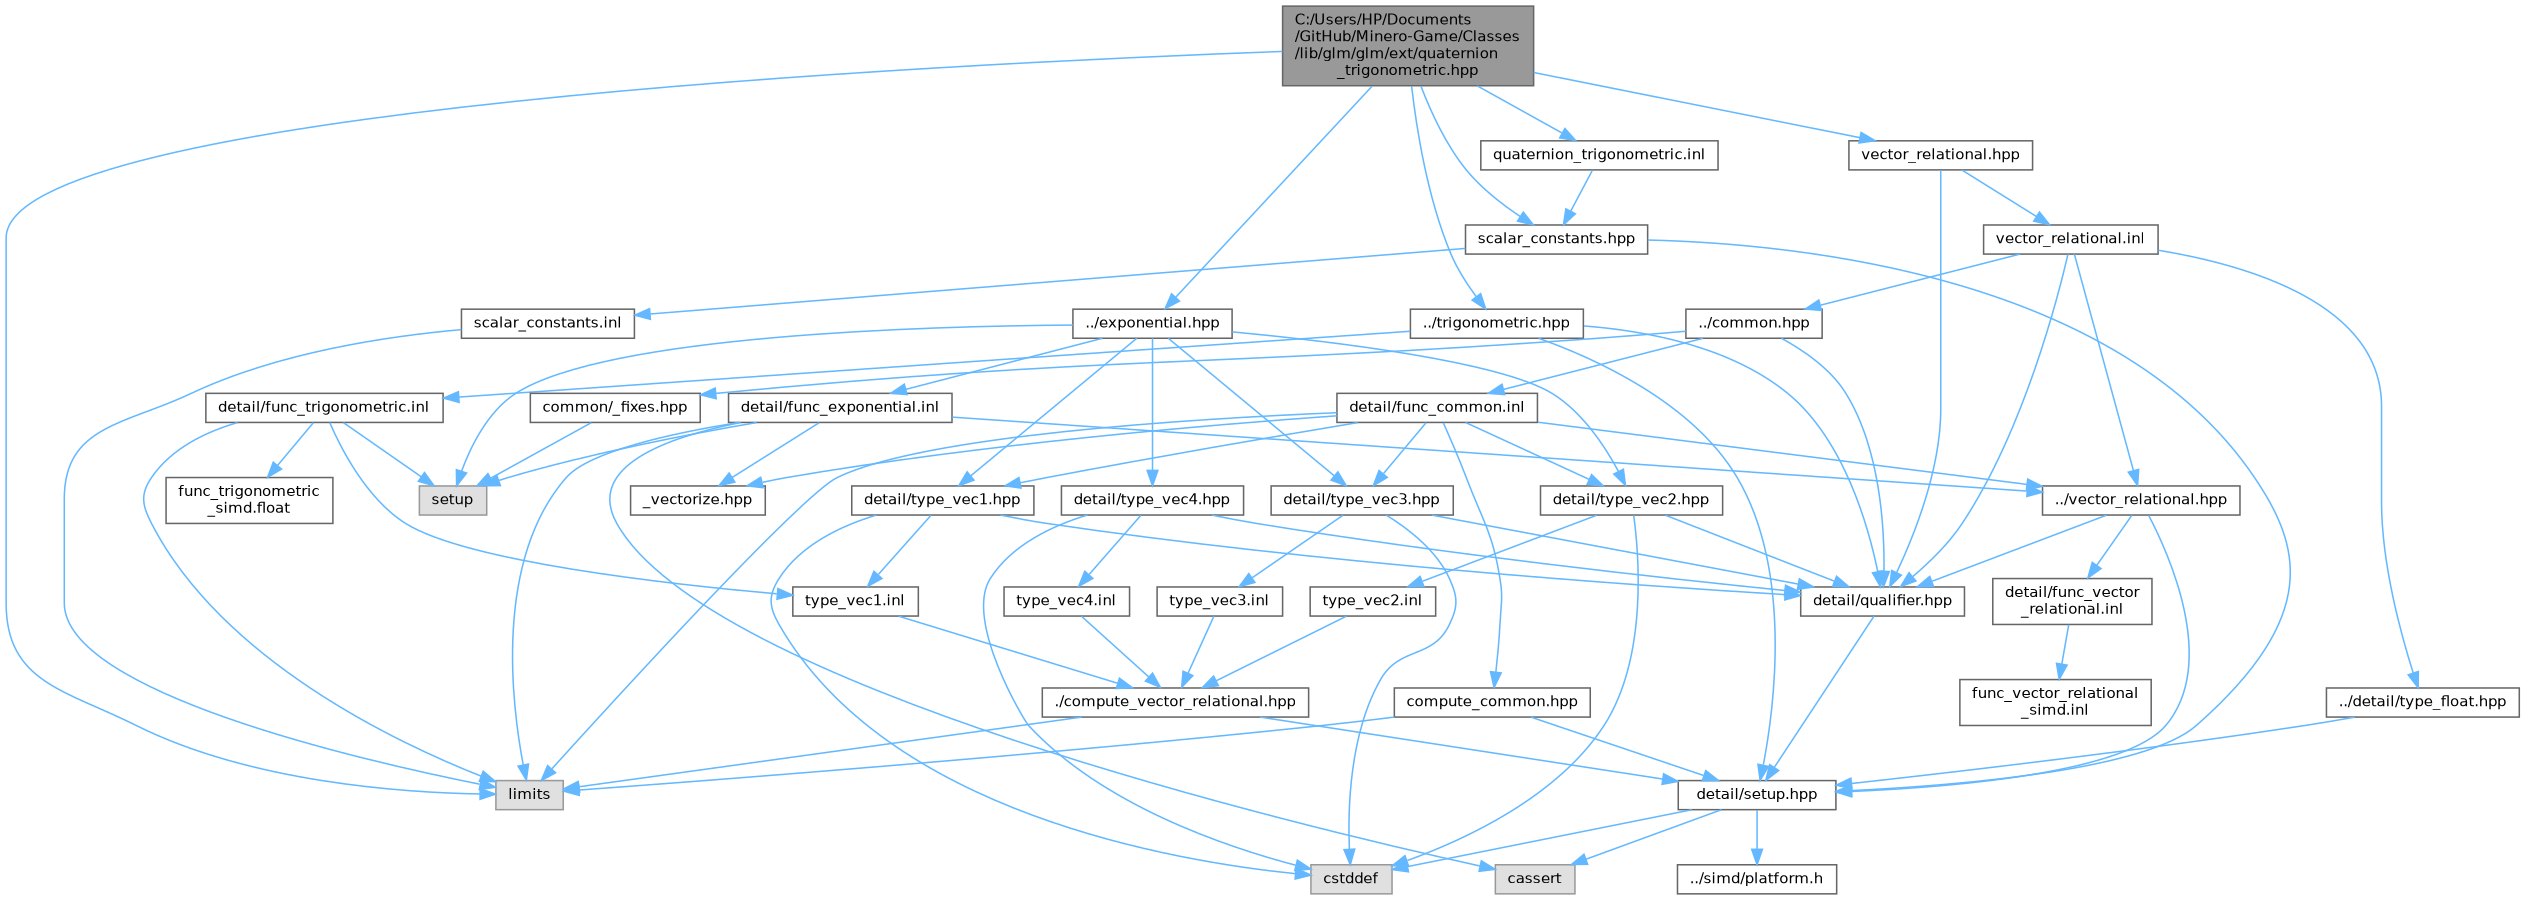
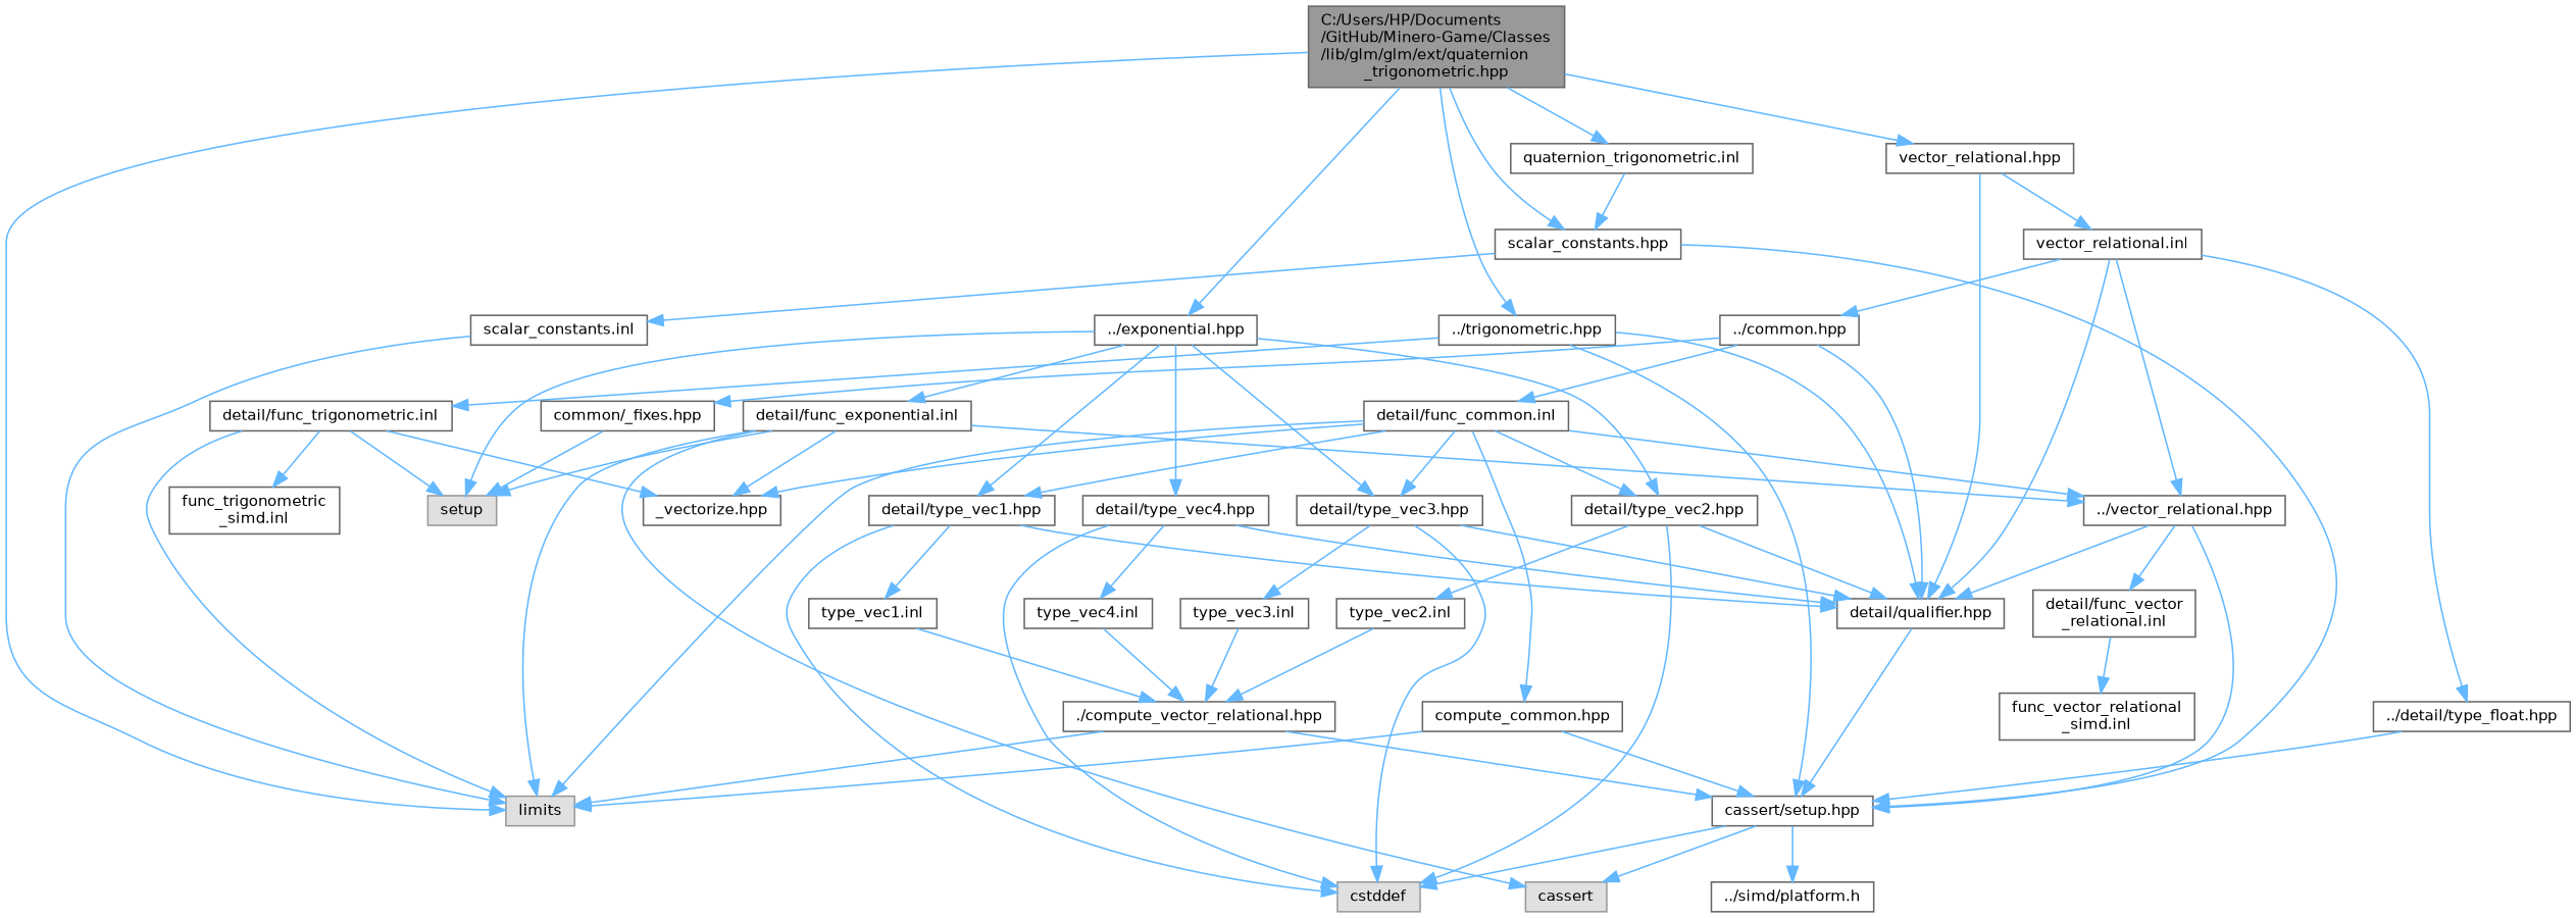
  digraph {
    fontname="DejaVu Sans"
    node [color=grey40 fillcolor=white fontname="DejaVu Sans" fontsize=10 shape=box style=filled]
    edge [color=steelblue1 fontname="DejaVu Sans" fontsize=10 labelfontname=Helvetica labelfontsize=10 style=solid]
    n1 [color=gray40 fillcolor=grey60 fontcolor=black height=0.2 label="C:/Users/HP/Documents\l/GitHub/Minero-Game/Classes\l/lib/glm/glm/ext/quaternion\l_trigonometric.hpp" width=0.4]
    n2 [height=0.2 label="../trigonometric.hpp" width=0.4]
    n3 [color=grey60 fillcolor="#E0E0E0" height=0.2 label=limits width=0.4]
    n4 [height=0.2 label="../exponential.hpp" width=0.4]
    n5 [height=0.2 label="scalar_constants.hpp" width=0.4]
    n6 [height=0.2 label="vector_relational.hpp" width=0.4]
    n7 [height=0.2 label="quaternion_trigonometric.inl" width=0.4]
-   n8 [height=0.2 label="detail/setup.hpp" width=0.4]
+   n8 [height=0.2 label="cassert/setup.hpp" width=0.4]
    n9 [height=0.2 label="detail/qualifier.hpp" width=0.4]
    n10 [height=0.2 label="detail/func_trigonometric.inl" width=0.4]
    n11 [color=grey60 fillcolor="#E0E0E0" height=0.2 label=setup width=0.4]
    n12 [height=0.2 label="detail/type_vec1.hpp" width=0.4]
    n13 [height=0.2 label="detail/type_vec2.hpp" width=0.4]
    n14 [height=0.2 label="detail/type_vec3.hpp" width=0.4]
    n15 [height=0.2 label="detail/type_vec4.hpp" width=0.4]
    n16 [height=0.2 label="detail/func_exponential.inl" width=0.4]
    n17 [height=0.2 label="scalar_constants.inl" width=0.4]
    n18 [height=0.2 label="vector_relational.inl" width=0.4]
    n19 [color=grey60 fillcolor="#E0E0E0" height=0.2 label=cassert width=0.4]
    n20 [color=grey60 fillcolor="#E0E0E0" height=0.2 label=cstddef width=0.4]
    n21 [height=0.2 label="../simd/platform.h" width=0.4]
    n22 [height=0.2 label="_vectorize.hpp" width=0.4]
-   n23 [height=0.2 label="func_trigonometric\l_simd.float" width=0.4]
+   n23 [height=0.2 label="func_trigonometric\l_simd.inl" width=0.4]
    n24 [height=0.2 label="type_vec1.inl" width=0.4]
    n25 [height=0.2 label="type_vec2.inl" width=0.4]
    n26 [height=0.2 label="type_vec3.inl" width=0.4]
    n27 [height=0.2 label="type_vec4.inl" width=0.4]
    n28 [height=0.2 label="../vector_relational.hpp" width=0.4]
    n29 [height=0.2 label="./compute_vector_relational.hpp" width=0.4]
    n30 [height=0.2 label="detail/func_vector\l_relational.inl" width=0.4]
    n31 [height=0.2 label="func_vector_relational\l_simd.inl" width=0.4]
    n32 [height=0.2 label="../common.hpp" width=0.4]
    n33 [height=0.2 label="../detail/type_float.hpp" width=0.4]
    n34 [height=0.2 label="common/_fixes.hpp" width=0.4]
    n35 [height=0.2 label="detail/func_common.inl" width=0.4]
    n36 [height=0.2 label="compute_common.hpp" width=0.4]
    n1 -> n2
    n1 -> n3
    n1 -> n4
    n1 -> n5
    n1 -> n6
    n1 -> n7
    n2 -> n8
    n2 -> n9
    n2 -> n10
    n4 -> n11
    n4 -> n12
    n4 -> n13
    n4 -> n14
    n4 -> n15
    n4 -> n16
    n5 -> n8
    n5 -> n17
    n6 -> n9
    n6 -> n18
    n7 -> n5
    n8 -> n19
    n8 -> n20
    n8 -> n21
    n9 -> n8
    n10 -> n3
    n10 -> n11
-   n10 -> n24
+   n10 -> n22
    n10 -> n23
    n12 -> n9
    n12 -> n20
    n12 -> n24
    n13 -> n9
    n13 -> n20
    n13 -> n25
    n14 -> n9
    n14 -> n20
    n14 -> n26
    n15 -> n9
    n15 -> n20
    n15 -> n27
    n16 -> n3
    n16 -> n11
    n16 -> n19
    n16 -> n22
    n16 -> n28
    n17 -> n3
    n18 -> n9
    n18 -> n28
    n18 -> n32
    n18 -> n33
    n24 -> n29
    n25 -> n29
    n26 -> n29
    n27 -> n29
    n28 -> n8
    n28 -> n9
    n28 -> n30
    n29 -> n3
    n29 -> n8
    n30 -> n31
    n32 -> n9
    n32 -> n34
    n32 -> n35
    n33 -> n8
    n34 -> n11
    n35 -> n3
    n35 -> n12
    n35 -> n13
    n35 -> n14
    n35 -> n22
    n35 -> n28
    n35 -> n36
    n36 -> n3
    n36 -> n8
  }
